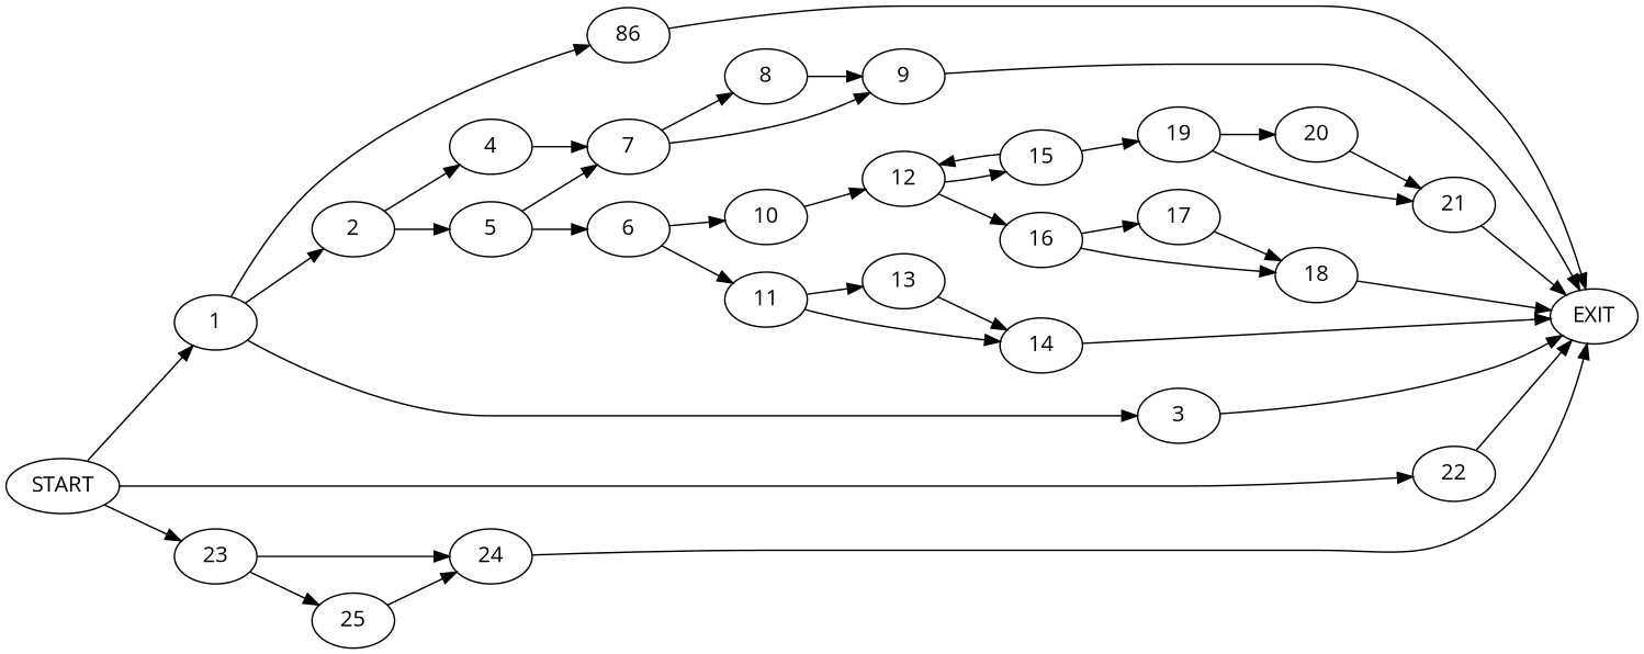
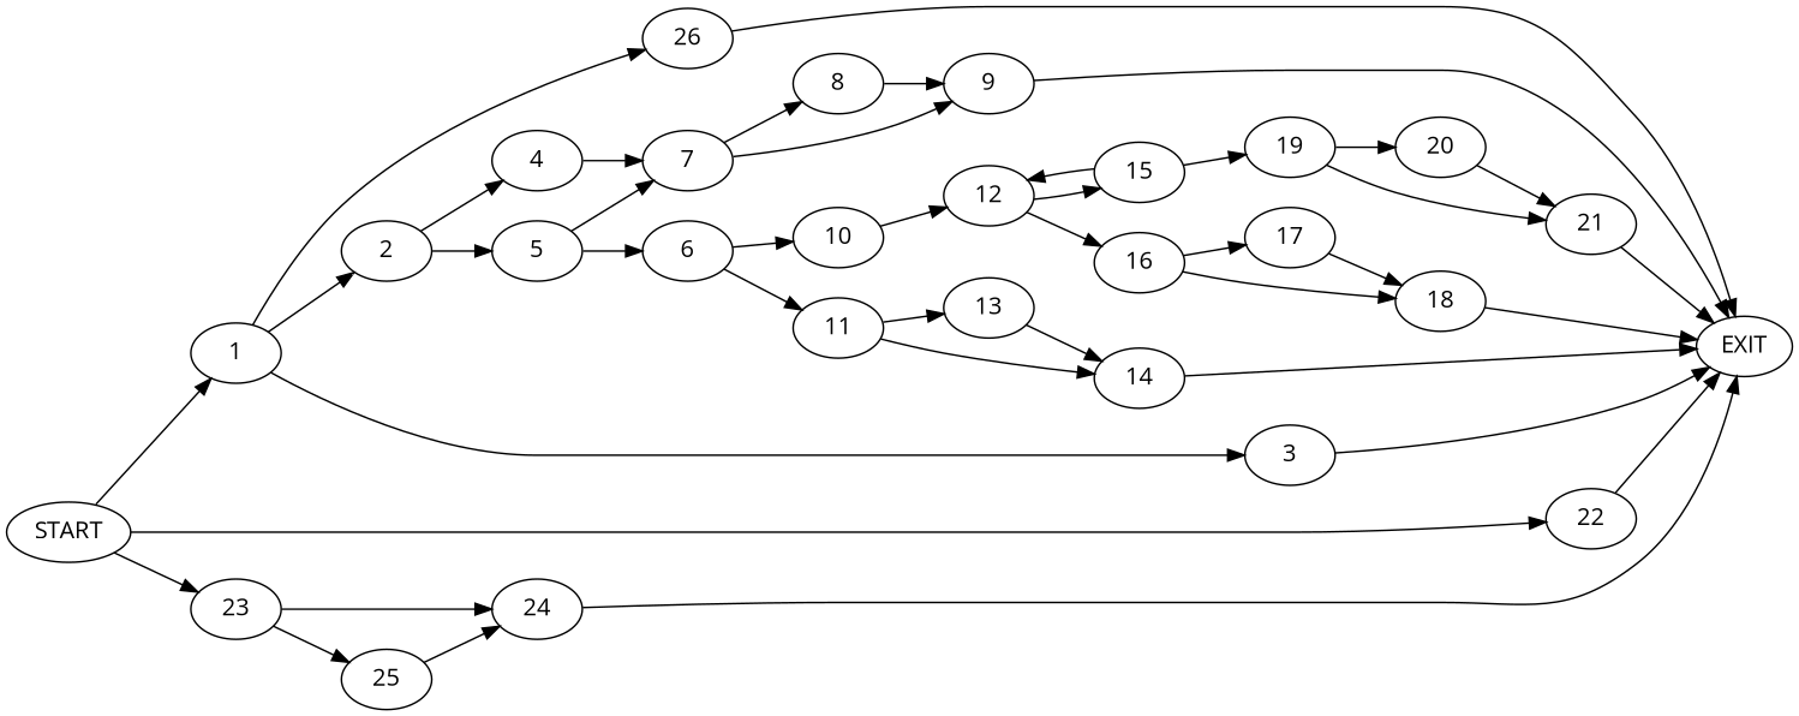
  digraph {
    fontname="Open Sans"
    rankdir=LR
    node [fontname="Open Sans"]
    edge [fontname="Open Sans"]
    n1 [label=START]
    1
    22
    23
-   26 [label=86]
+   26
    2
    3
    n8 [label=EXIT]
    24
    25
    4
    5
    7
    6
    10
    11
    8
    9
    12
    13
    14
    15
    16
    19
    17
    18
    20
    21
    n1 -> 1
    n1 -> 22
    n1 -> 23
    1 -> 26
    1 -> 2
    1 -> 3
    22 -> n8
    23 -> 24
    23 -> 25
    26 -> n8
    2 -> 4
    2 -> 5
    3 -> n8
    24 -> n8
    25 -> 24
    4 -> 7
    5 -> 7
    5 -> 6
    7 -> 8
    7 -> 9
    6 -> 10
    6 -> 11
    10 -> 12
    11 -> 13
    11 -> 14
    8 -> 9
    9 -> n8
    12 -> 15
    12 -> 16
    13 -> 14
    14 -> n8
    15 -> 12
    15 -> 19
    16 -> 17
    16 -> 18
    19 -> 20
    19 -> 21
    17 -> 18
    18 -> n8
    20 -> 21
    21 -> n8
  }
